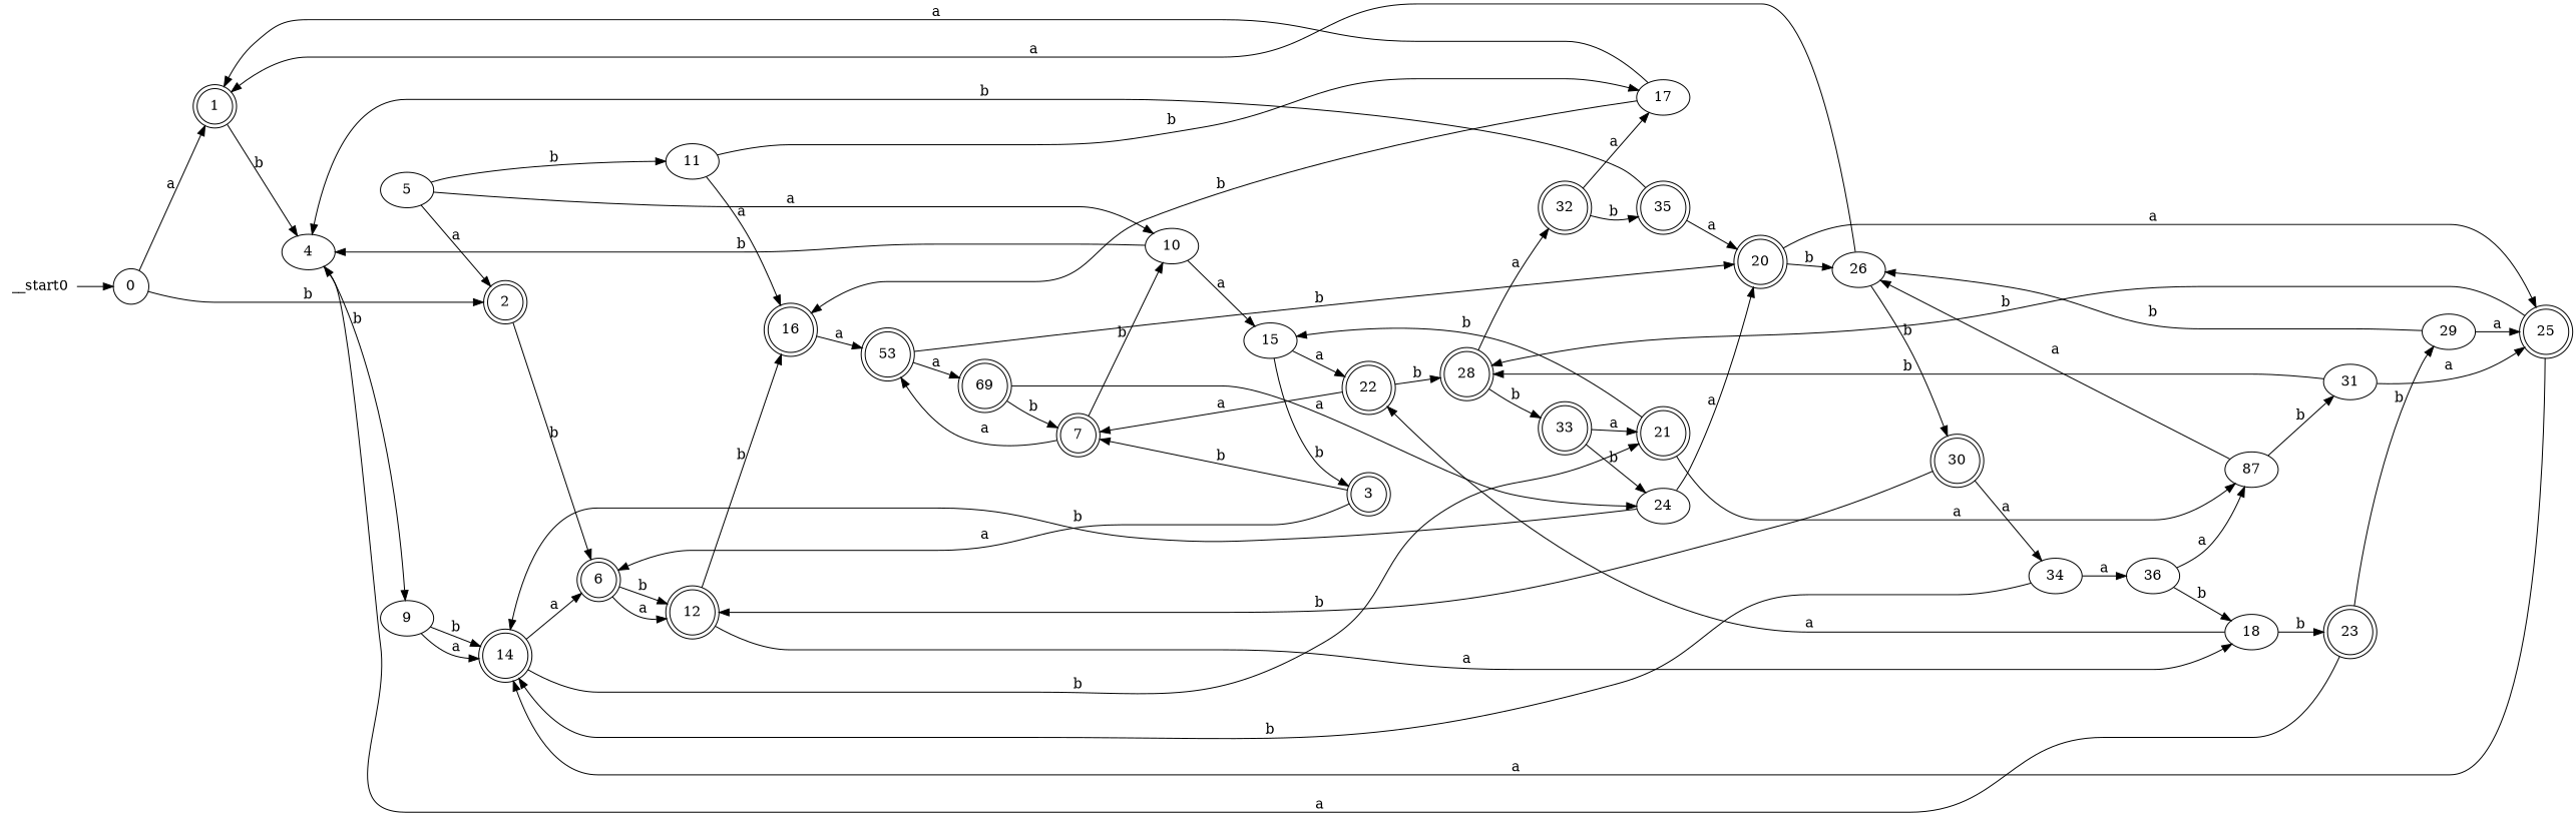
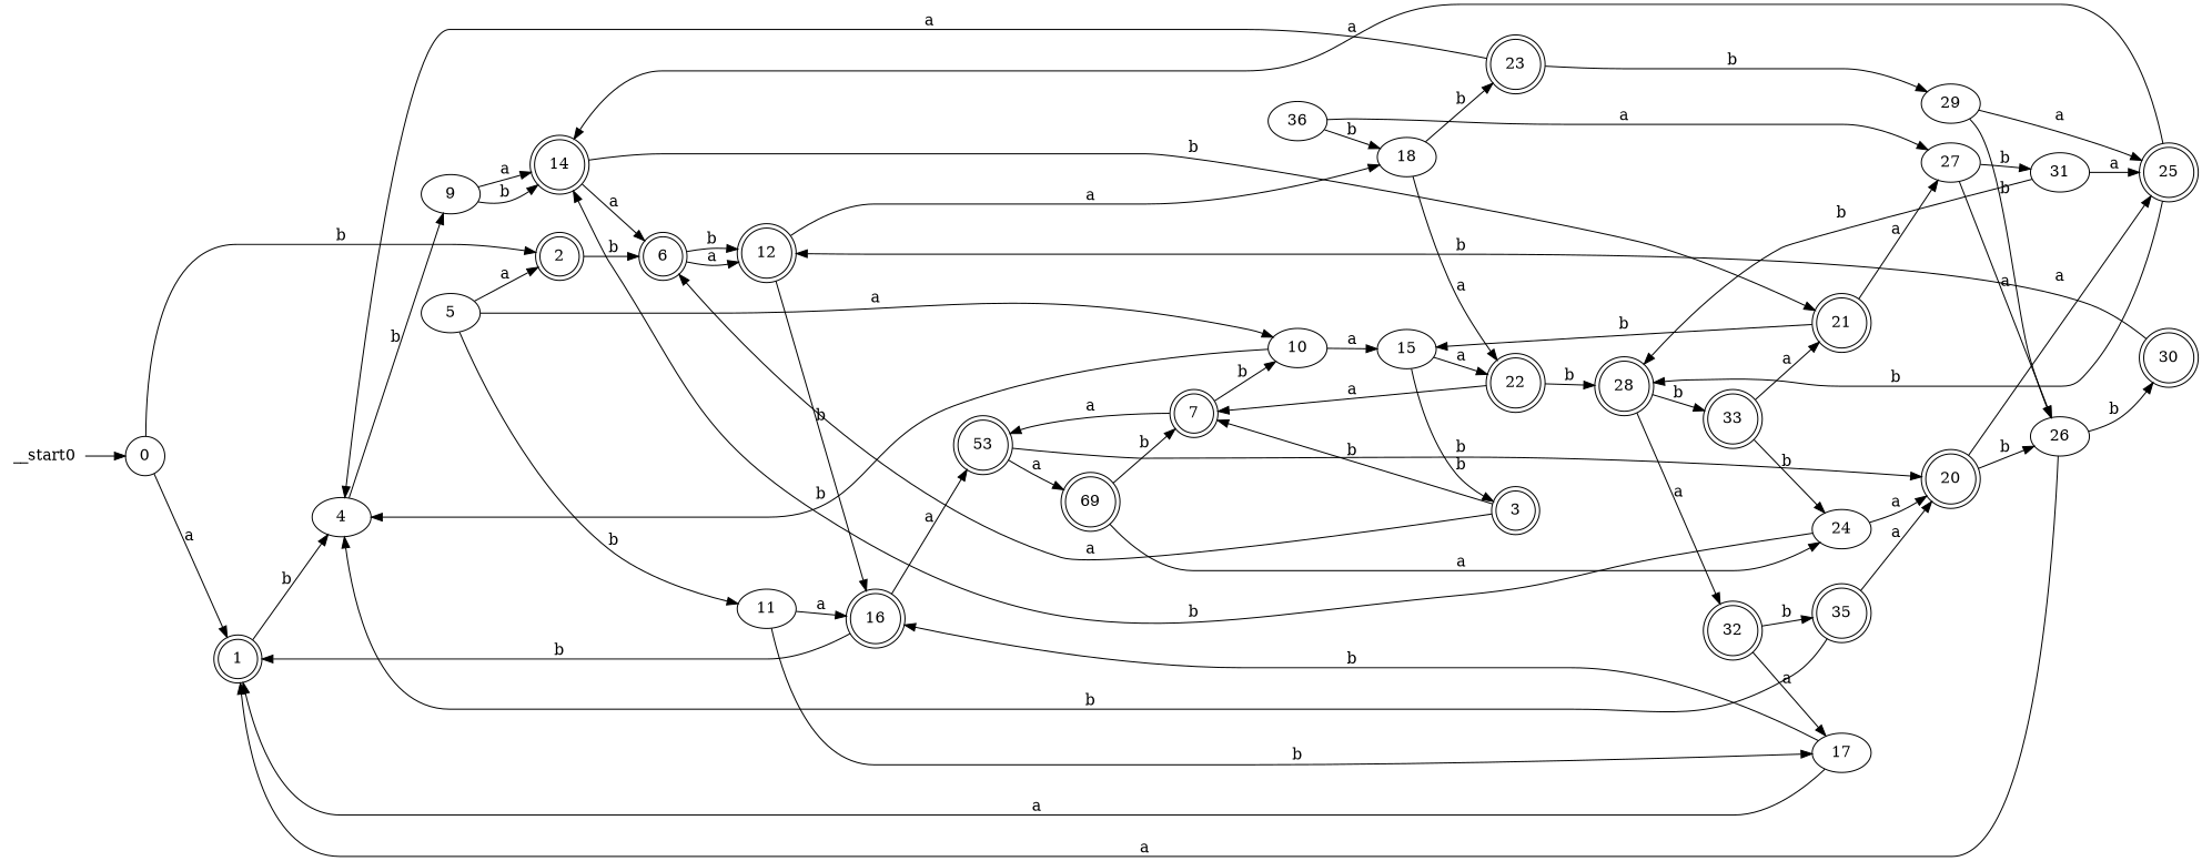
  digraph {
    rankdir=LR
    node [shape=doublecircle]
    __start0 [shape=none]
    0 [shape=circle]
    1
    2
    4 [shape=""]
    6
    3
    7
    9 [shape=""]
    5 [shape=""]
    10 [shape=""]
    11 [shape=ellipse]
    12
    n14 [label=53]
    14
    15 [shape=""]
    16
    17 [shape=""]
    18 [shape=""]
    n20 [label=69]
    20
    21
    22
    23
    24 [shape=""]
    25
    26 [shape=""]
-   27 [label=87 shape=""]
+   27 [shape=""]
    28
    29 [shape=""]
    30
    31 [shape=""]
    32
    33
-   34 [shape=""]
    35
    36 [shape=""]
    __start0 -> 0
    0 -> 1 [label=a]
    0 -> 2 [label=b]
    1 -> 4 [label=b]
    2 -> 6 [label=b]
    4 -> 9 [label=b]
    6 -> 12 [label=a]
    6 -> 12 [label=b]
    3 -> 6 [label=a]
    3 -> 7 [label=b]
    7 -> 10 [label=b]
    7 -> n14 [label=a]
    9 -> 14 [label=a]
    9 -> 14 [label=b]
    5 -> 2 [label=a]
    5 -> 10 [label=a]
    5 -> 11 [label=b]
    10 -> 4 [label=b]
    10 -> 15 [label=a]
    11 -> 16 [label=a]
    11 -> 17 [label=b]
    12 -> 16 [label=b]
    12 -> 18 [label=a]
    n14 -> n20 [label=a]
    n14 -> 20 [label=b]
    14 -> 6 [label=a]
    14 -> 21 [label=b]
    15 -> 3 [label=b]
    15 -> 22 [label=a]
+   16 -> 1 [label=b]
    16 -> n14 [label=a]
    17 -> 1 [label=a]
    17 -> 16 [label=b]
    18 -> 22 [label=a]
    18 -> 23 [label=b]
    n20 -> 7 [label=b]
    n20 -> 24 [label=a]
    20 -> 25 [label=a]
    20 -> 26 [label=b]
    21 -> 15 [label=b]
    21 -> 27 [label=a]
    22 -> 7 [label=a]
    22 -> 28 [label=b]
    23 -> 4 [label=a]
    23 -> 29 [label=b]
    24 -> 14 [label=b]
    24 -> 20 [label=a]
    25 -> 14 [label=a]
    25 -> 28 [label=b]
    26 -> 1 [label=a]
    26 -> 30 [label=b]
    27 -> 26 [label=a]
    27 -> 31 [label=b]
    28 -> 32 [label=a]
    28 -> 33 [label=b]
    29 -> 25 [label=a]
    29 -> 26 [label=b]
    30 -> 12 [label=b]
-   30 -> 34 [label=a]
    31 -> 25 [label=a]
    31 -> 28 [label=b]
    32 -> 17 [label=a]
    32 -> 35 [label=b]
    33 -> 21 [label=a]
    33 -> 24 [label=b]
-   34 -> 14 [label=b]
-   34 -> 36 [label=a]
    35 -> 4 [label=b]
    35 -> 20 [label=a]
    36 -> 18 [label=b]
    36 -> 27 [label=a]
  }
